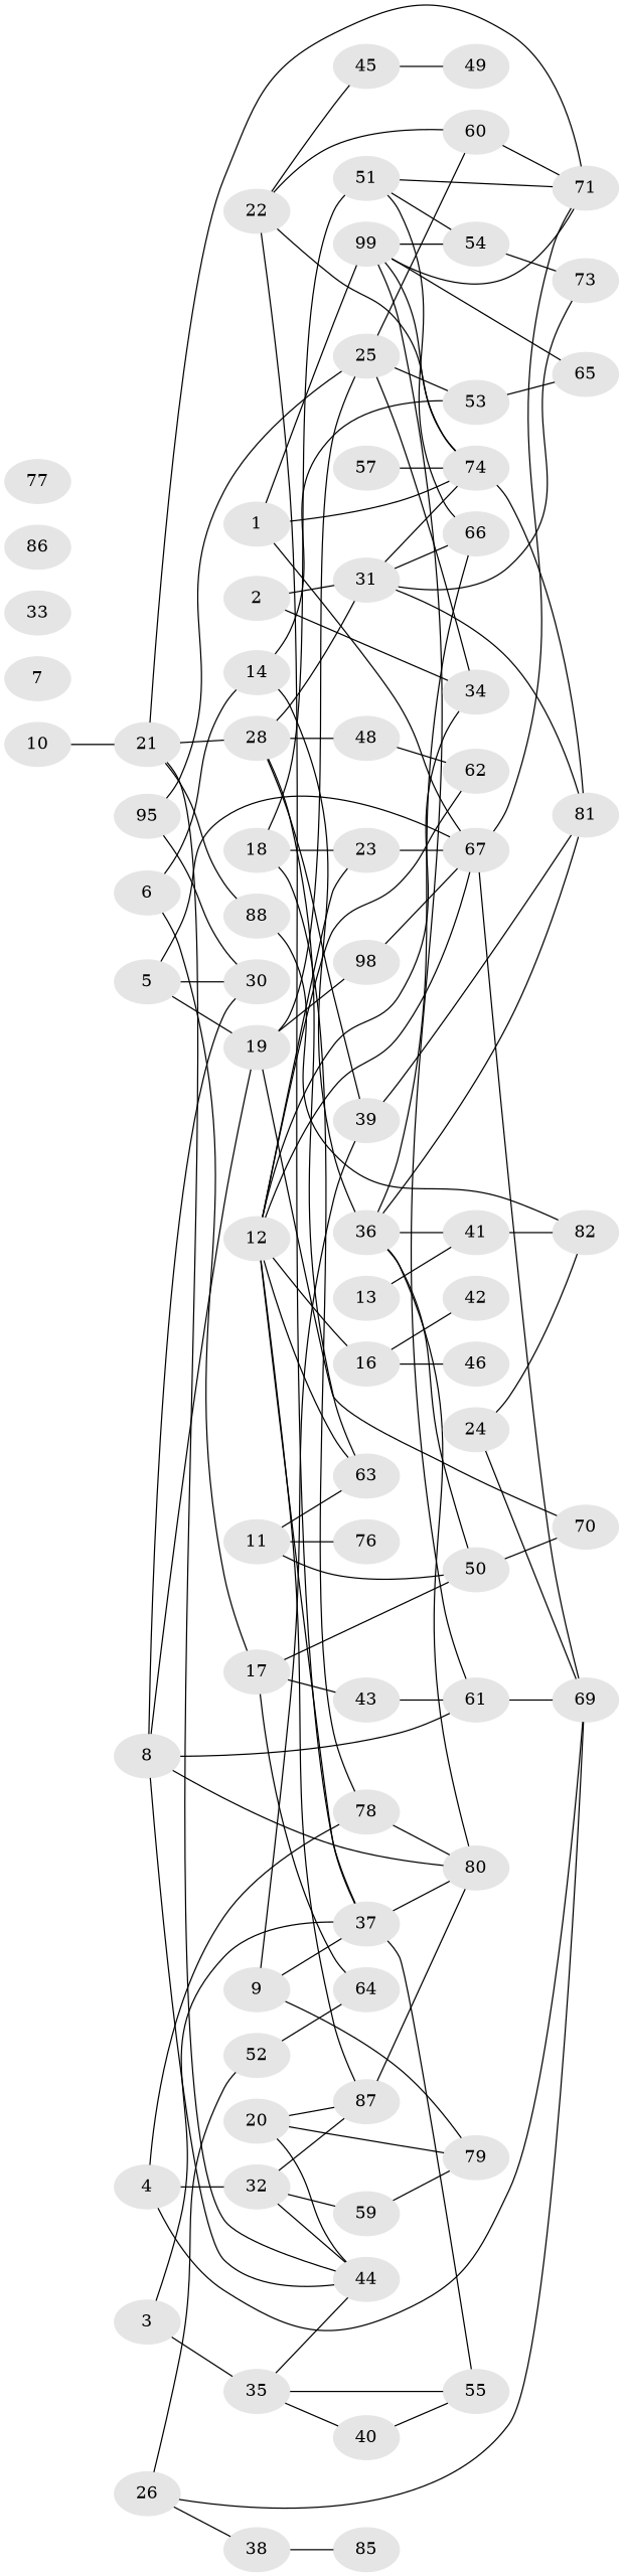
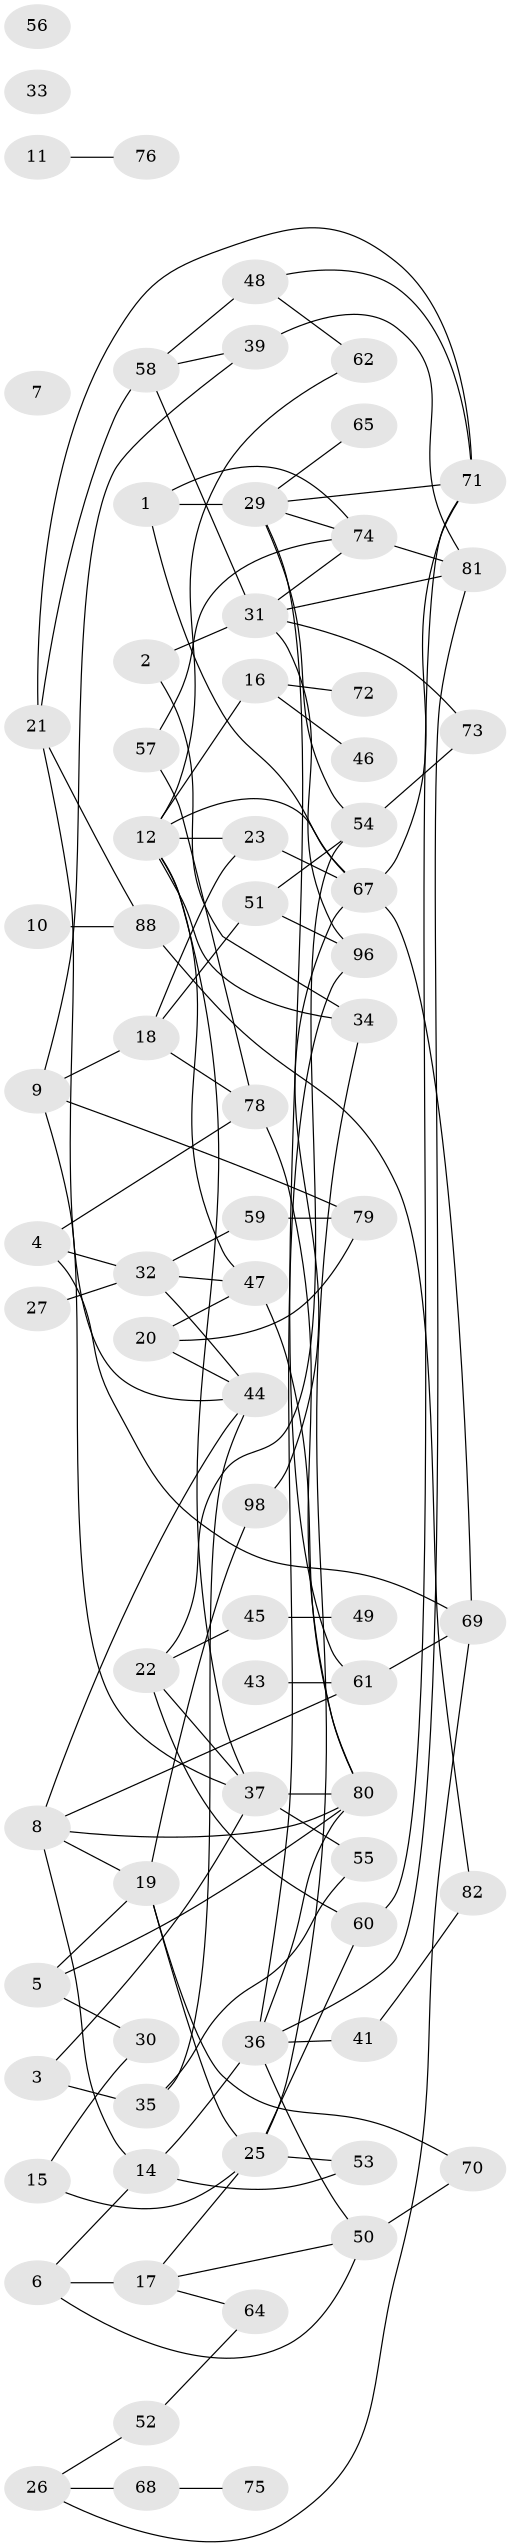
  graph {
    rankdir=LR
    node [color=gray90 style=filled]
    1
-   29 [label=99]
+   29
    67
    74
    61
    71
    54
    65
    69
    81
    2
    31
    34
-   66
+   66 [label=96]
    73
    3
    35
    37
    44
-   40
    55
    80
    4
    32
    78
-   47 [label=87]
+   47
    59
    5
    19
    30
    25
    n32 [label=98]
    70
    6
    14
    17
    36
    53
    50
    64
    7
    8
    9
    18
    39
    79
    23
    51
    10
    21
-   28
+   28 [label=58]
    n52 [label=88]
    11
-   63
    76
    12
    16
    62
    46
-   72 [label=42]
-   13
+   72
    41
    82
-   15 [label=95]
+   15
    60
    20
    48
    22
    45
    49
-   24
    26
    52
-   68 [label=38]
-   75 [label=85]
+   68
+   75
+   27
    33
    43
-   56 [label=86]
+   56
    57
-   77
    1 -- 29
    1 -- 67
    1 -- 74
    29 -- 74
    29 -- 61
    29 -- 71
    29 -- 54
    29 -- 65
    67 -- 71
    67 -- 69
    74 -- 81
    61 -- 69
    54 -- 73
    2 -- 31
    2 -- 34
    31 -- 74
    31 -- 81
    31 -- 66
    31 -- 73
    3 -- 35
    3 -- 37
    35 -- 44
-   35 -- 40
    35 -- 55
    37 -- 55
    37 -- 80
-   40 -- 55
    4 -- 69
    4 -- 32
    4 -- 78
    32 -- 44
    32 -- 47
    32 -- 59
    78 -- 80
    47 -- 80
    59 -- 79
-   5 -- 67
+   5 -- 80
    5 -- 19
    5 -- 30
    19 -- 25
    19 -- n32
    19 -- 70
    25 -- 34
    25 -- 53
    25 -- 60
    n32 -- 67
    6 -- 14
    6 -- 17
    14 -- 36
    14 -- 53
-   17 -- 43
+   17 -- 25
    17 -- 50
    17 -- 64
    36 -- 81
    36 -- 66
    36 -- 80
    36 -- 50
    36 -- 41
-   53 -- 65
    50 -- 70
    8 -- 61
    8 -- 44
    8 -- 80
    8 -- 19
-   8 -- 30
+   8 -- 14
    9 -- 37
+   9 -- 18
    9 -- 39
    9 -- 79
    18 -- 78
    18 -- 23
    18 -- 51
    39 -- 81
    23 -- 67
-   51 -- 71
+   48 -- 71
    51 -- 54
    51 -- 66
-   10 -- 21
+   10 -- n52
    21 -- 71
    21 -- 44
    21 -- 28
    21 -- n52
    28 -- 31
    28 -- 39
-   28 -- 63
    28 -- 48
    n52 -- 82
-   11 -- 50
-   11 -- 63
+   6 -- 50
    11 -- 76
    12 -- 67
    12 -- 34
    12 -- 37
    12 -- 47
    12 -- 23
-   12 -- 63
    12 -- 16
    12 -- 62
    16 -- 46
    16 -- 72
-   13 -- 41
    41 -- 82
    15 -- 30
    15 -- 25
    60 -- 71
    20 -- 44
    20 -- 47
    20 -- 79
    48 -- 62
-   22 -- 74
+   22 -- 54
    22 -- 37
    22 -- 60
    22 -- 45
    45 -- 49
-   24 -- 69
-   24 -- 82
    26 -- 69
    26 -- 52
    26 -- 68
    52 -- 64
    68 -- 75
+   27 -- 32
    43 -- 61
    57 -- 74
+   57 -- 78
  }
